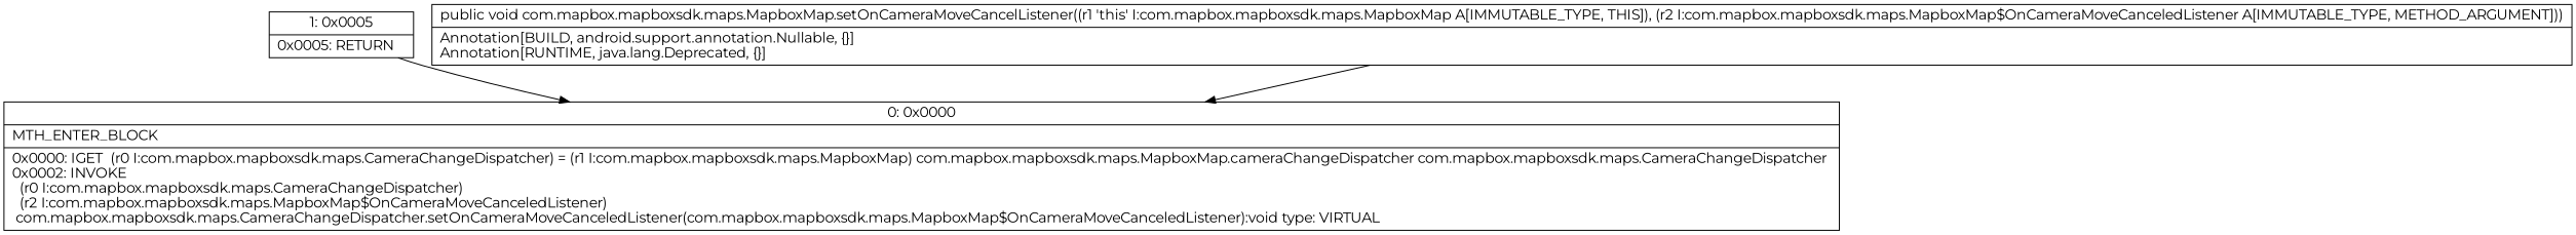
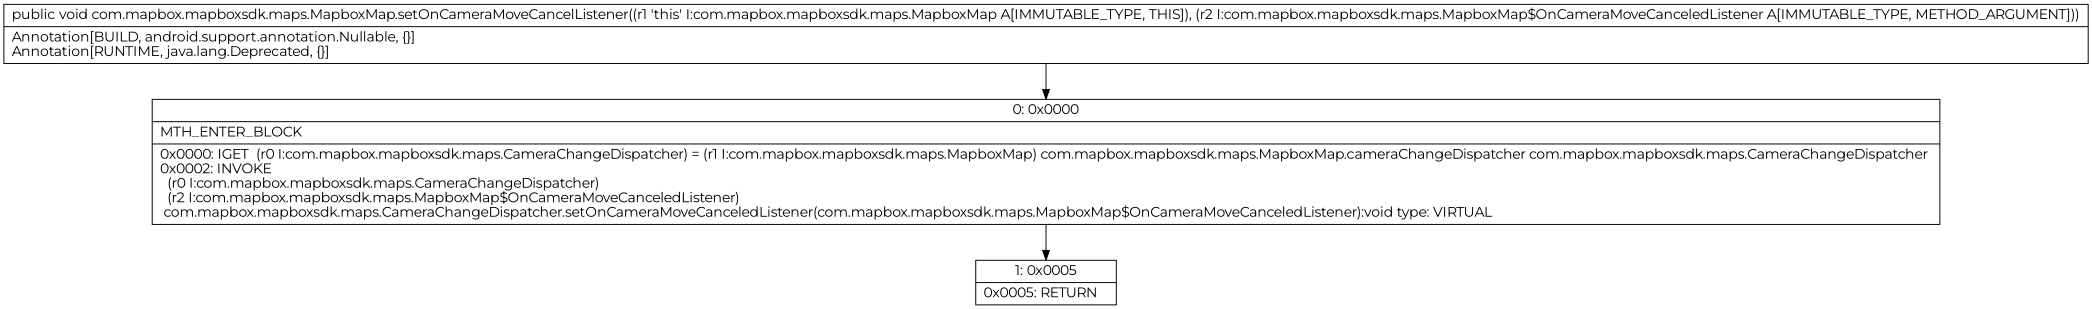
  digraph {
    fontname=Montserrat
    node [shape=record fontname=Montserrat]
    edge [fontname=Montserrat]
    n1 [label="{0\:\ 0x0000|MTH_ENTER_BLOCK\l|0x0000: IGET  (r0 I:com.mapbox.mapboxsdk.maps.CameraChangeDispatcher) = (r1 I:com.mapbox.mapboxsdk.maps.MapboxMap) com.mapbox.mapboxsdk.maps.MapboxMap.cameraChangeDispatcher com.mapbox.mapboxsdk.maps.CameraChangeDispatcher \l0x0002: INVOKE  \l  (r0 I:com.mapbox.mapboxsdk.maps.CameraChangeDispatcher)\l  (r2 I:com.mapbox.mapboxsdk.maps.MapboxMap$OnCameraMoveCanceledListener)\l com.mapbox.mapboxsdk.maps.CameraChangeDispatcher.setOnCameraMoveCanceledListener(com.mapbox.mapboxsdk.maps.MapboxMap$OnCameraMoveCanceledListener):void type: VIRTUAL \l}"]
    n2 [label="{1\:\ 0x0005|0x0005: RETURN   \l}"]
    n3 [label="{public void com.mapbox.mapboxsdk.maps.MapboxMap.setOnCameraMoveCancelListener((r1 'this' I:com.mapbox.mapboxsdk.maps.MapboxMap A[IMMUTABLE_TYPE, THIS]), (r2 I:com.mapbox.mapboxsdk.maps.MapboxMap$OnCameraMoveCanceledListener A[IMMUTABLE_TYPE, METHOD_ARGUMENT]))  | Annotation[BUILD, android.support.annotation.Nullable, \{\}]\lAnnotation[RUNTIME, java.lang.Deprecated, \{\}]\l}"]
-   n2 -> n1
+   n1 -> n2
    n3 -> n1
  }
